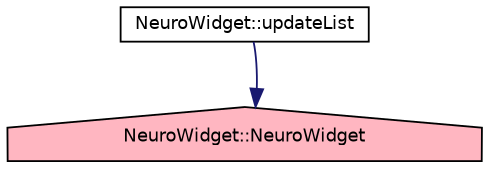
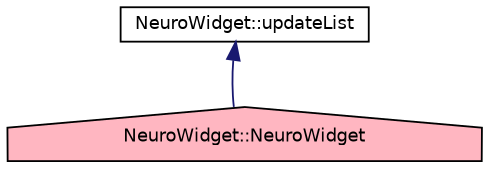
  digraph {
    rankdir=TB
    node [color=black fontname=Helvetica fontsize=10 style=filled]
    n1 [fillcolor=white fontcolor=black height=0.2 label="NeuroWidget::updateList" shape=box width=0.4]
    n2 [fillcolor=lightpink height=0.2 label="NeuroWidget::NeuroWidget" shape=house width=0.4]
-   n2 -> n1 [color=midnightblue dir=back fontname=Helvetica fontsize=10 labelfontname=Helvetica labelfontsize=10 style=solid]
+   n1 -> n2 [color=midnightblue dir=back fontname=Helvetica fontsize=10 labelfontname=Helvetica labelfontsize=10 style=solid]
  }
